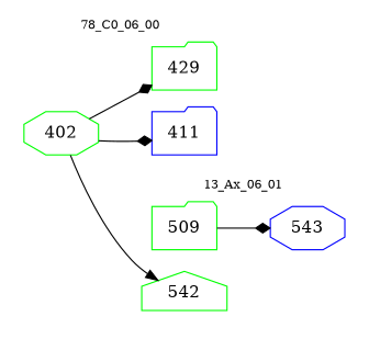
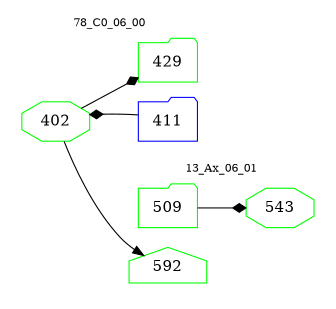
  digraph {
    rankdir=LR
    node [color=green shape=folder]
    edge [arrowhead=diamond color=black]
    n1 [label=509]
-   n2 [label=542 shape=house]
-   n3 [color=blue label=543 shape=octagon]
+   n2 [label=592 shape=house]
+   n3 [label=543 shape=octagon]
    n4 [label=402 shape=octagon]
    n5 [color=blue label=411]
    n6 [label=429]
    subgraph cluster_1 {
      color=white
      fontsize=10
      label="13_Ax_06_01"
      n1
      n2
      n3
    }
    subgraph cluster_2 {
      color=white
      fontsize=10
      label="78_C0_06_00"
      n4
      n5
      n6
    }
    n1 -> n3
    n4 -> n2 [arrowhead=normal]
-   n4 -> n5
+   n5 -> n4
    n4 -> n6
  }
